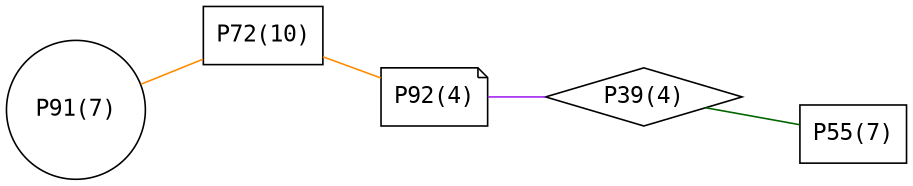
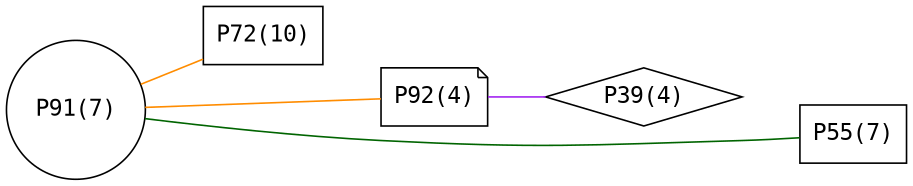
  graph {
    fontname="DejaVu Sans Mono"
    rankdir=LR
    node [fontname="DejaVu Sans Mono" shape=box]
    edge [color=darkorange fontname="DejaVu Sans Mono"]
    "P72(10)"
    "P91(7)" [shape=circle]
    "P55(7)"
    "P92(4)" [shape=note]
    "P39(4)" [shape=diamond]
    "P91(7)" -- "P72(10)"
-   "P39(4)" -- "P55(7)" [color=darkgreen]
-   "P72(10)" -- "P92(4)"
+   "P91(7)" -- "P55(7)" [color=darkgreen]
+   "P91(7)" -- "P92(4)"
    "P92(4)" -- "P39(4)" [color=purple]
  }
